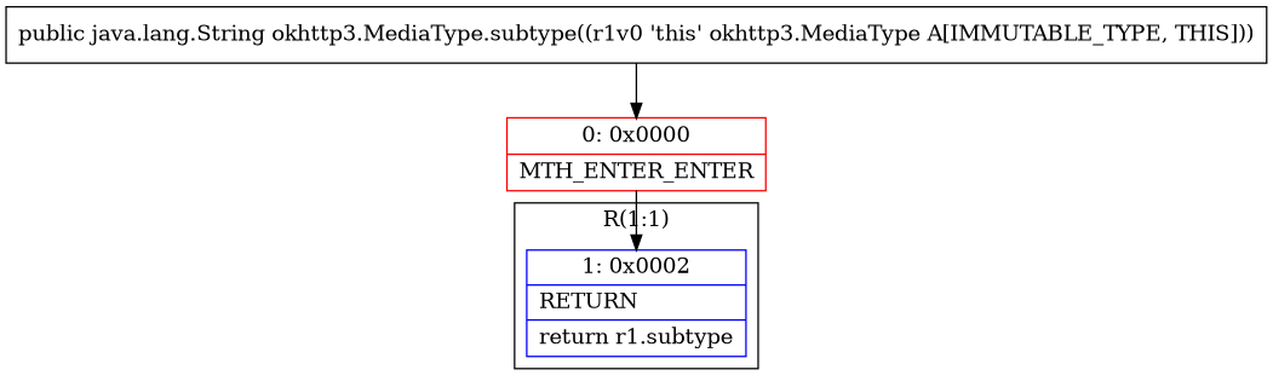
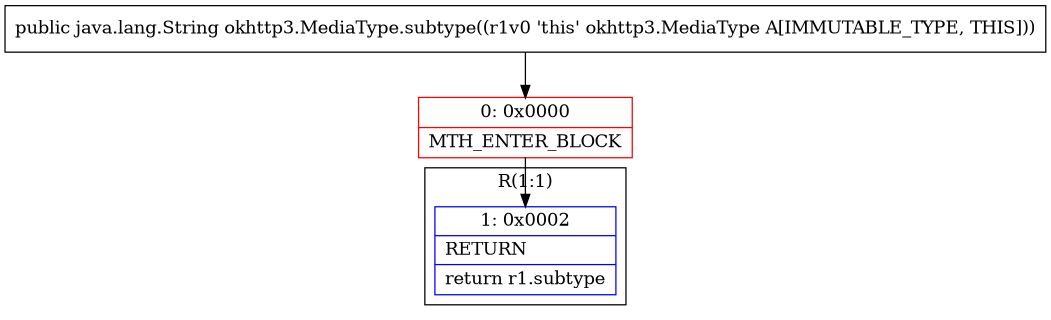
  digraph {
    node [shape=record]
    n1 [color=blue label="{1\:\ 0x0002|RETURN\l|return r1.subtype\l}"]
-   n2 [color=red label="{0\:\ 0x0000|MTH_ENTER_ENTER\l}"]
+   n2 [color=red label="{0\:\ 0x0000|MTH_ENTER_BLOCK\l}"]
    n3 [label="{public java.lang.String okhttp3.MediaType.subtype((r1v0 'this' okhttp3.MediaType A[IMMUTABLE_TYPE, THIS])) }"]
    subgraph cluster_1 {
      label="R(1:1)"
      n1
    }
    n2 -> n1
    n3 -> n2
  }
